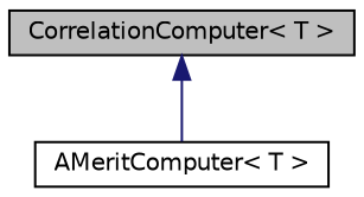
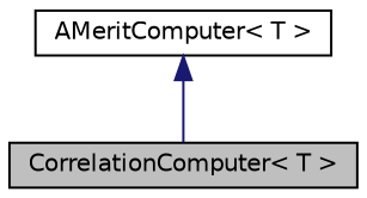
  digraph {
    node [color=black fontname=Helvetica fontsize=10 shape=record style=filled]
    n1 [fillcolor=grey75 fontcolor=black height=0.2 label="CorrelationComputer\< T \>" width=0.4]
    n2 [fillcolor=white height=0.2 label="AMeritComputer\< T \>" width=0.4]
-   n1 -> n2 [color=midnightblue dir=back fontname=Helvetica fontsize=10 labelfontname=Helvetica labelfontsize=10 style=solid]
+   n2 -> n1 [color=midnightblue dir=back fontname=Helvetica fontsize=10 labelfontname=Helvetica labelfontsize=10 style=solid]
  }
